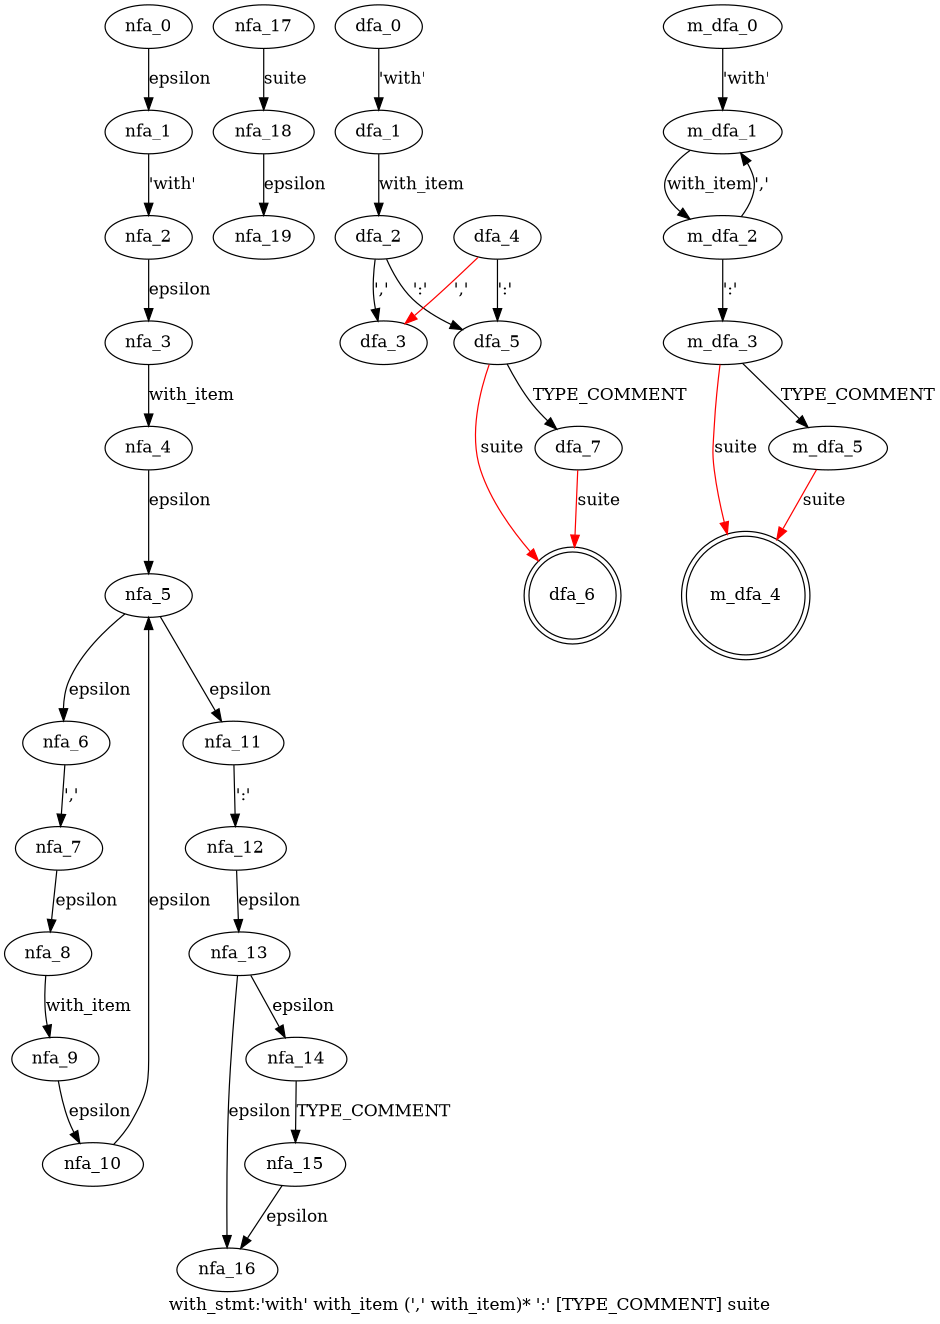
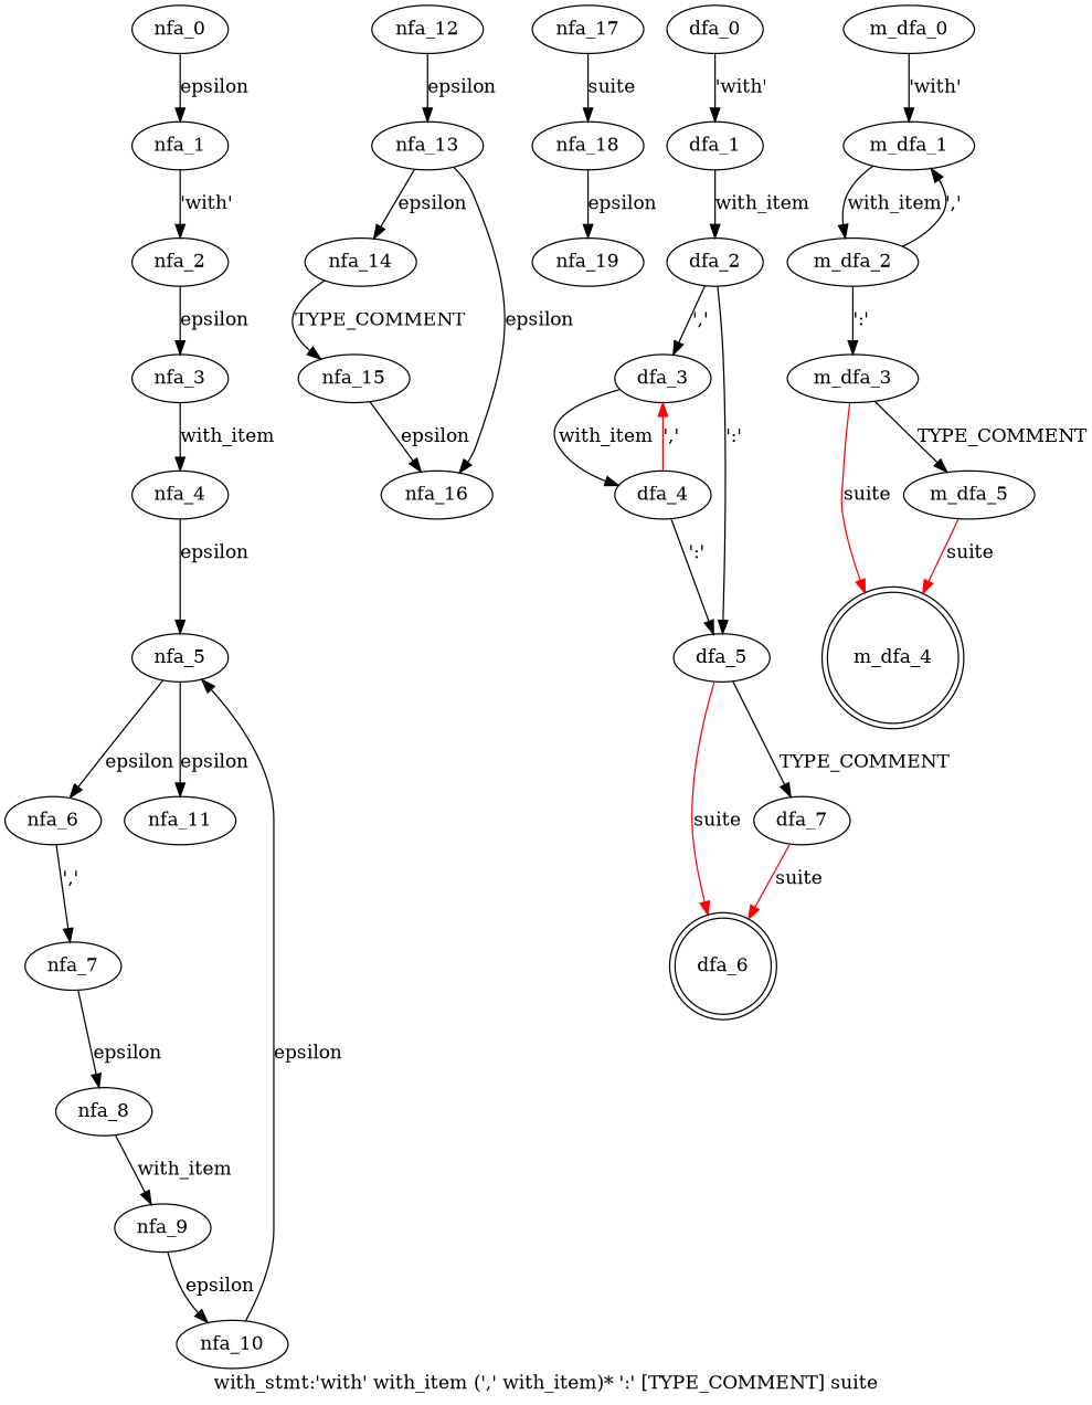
  digraph {
    label="with_stmt:'with' with_item (',' with_item)* ':' [TYPE_COMMENT] suite"
    nfa_0
    nfa_1
    nfa_2
    nfa_3
    nfa_4
    nfa_5
    nfa_6
    nfa_11
    nfa_7
    nfa_8
    nfa_9
    nfa_10
    nfa_12
    nfa_13
    nfa_14
    nfa_16
    nfa_15
    nfa_17
    nfa_18
    nfa_19
    dfa_0
    dfa_1
    dfa_2
    dfa_3
    dfa_5
    dfa_4
    dfa_6 [shape=doublecircle]
    dfa_7
    m_dfa_0
    m_dfa_1
    m_dfa_2
    m_dfa_3
    m_dfa_4 [shape=doublecircle]
    m_dfa_5
    subgraph sub_1 {
      nfa_0
      nfa_1
      nfa_2
      nfa_3
      nfa_4
      nfa_5
      nfa_6
      nfa_11
      nfa_7
      nfa_8
      nfa_9
      nfa_10
      nfa_12
      nfa_13
      nfa_14
      nfa_16
      nfa_15
      nfa_17
      nfa_18
      nfa_19
    }
    subgraph sub_2 {
      dfa_0
      dfa_1
      dfa_2
      dfa_3
      dfa_5
      dfa_4
      dfa_6
      dfa_7
    }
    subgraph sub_3 {
      m_dfa_0
      m_dfa_1
      m_dfa_2
      m_dfa_3
      m_dfa_4
      m_dfa_5
    }
    nfa_0 -> nfa_1 [label=epsilon]
    nfa_1 -> nfa_2 [label="'with'"]
    nfa_2 -> nfa_3 [label=epsilon]
    nfa_3 -> nfa_4 [label=with_item]
    nfa_4 -> nfa_5 [label=epsilon]
    nfa_5 -> nfa_6 [label=epsilon]
    nfa_5 -> nfa_11 [label=epsilon]
    nfa_6 -> nfa_7 [label="','"]
-   nfa_11 -> nfa_12 [label="':'"]
    nfa_7 -> nfa_8 [label=epsilon]
    nfa_8 -> nfa_9 [label=with_item]
    nfa_9 -> nfa_10 [label=epsilon]
    nfa_10 -> nfa_5 [label=epsilon]
    nfa_12 -> nfa_13 [label=epsilon]
    nfa_13 -> nfa_14 [label=epsilon]
    nfa_13 -> nfa_16 [label=epsilon]
    nfa_14 -> nfa_15 [label=TYPE_COMMENT]
    nfa_15 -> nfa_16 [label=epsilon]
    nfa_17 -> nfa_18 [label=suite]
    nfa_18 -> nfa_19 [label=epsilon]
    dfa_0 -> dfa_1 [label="'with'"]
    dfa_1 -> dfa_2 [label=with_item]
    dfa_2 -> dfa_3 [label="','"]
    dfa_2 -> dfa_5 [label="':'"]
+   dfa_3 -> dfa_4 [label=with_item]
    dfa_5 -> dfa_6 [color=red label=suite]
    dfa_5 -> dfa_7 [label=TYPE_COMMENT]
    dfa_4 -> dfa_3 [color=red label="','"]
    dfa_4 -> dfa_5 [label="':'"]
    dfa_7 -> dfa_6 [color=red label=suite]
    m_dfa_0 -> m_dfa_1 [label="'with'"]
    m_dfa_1 -> m_dfa_2 [label=with_item]
    m_dfa_2 -> m_dfa_1 [label="','"]
    m_dfa_2 -> m_dfa_3 [label="':'"]
    m_dfa_3 -> m_dfa_4 [color=red label=suite]
    m_dfa_3 -> m_dfa_5 [label=TYPE_COMMENT]
    m_dfa_5 -> m_dfa_4 [color=red label=suite]
  }
